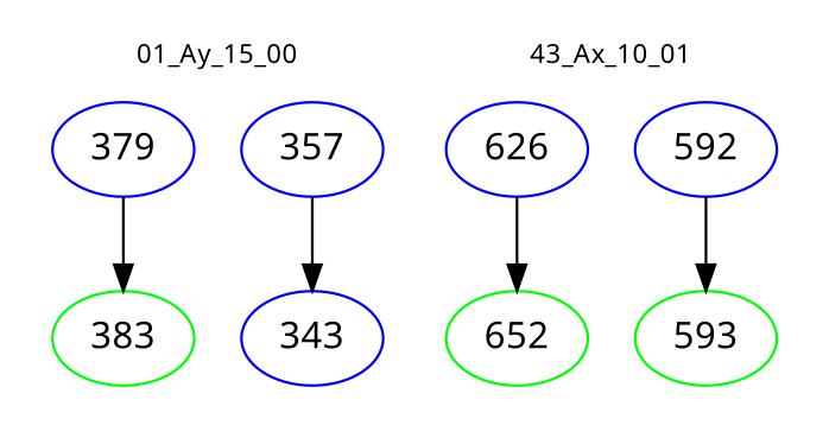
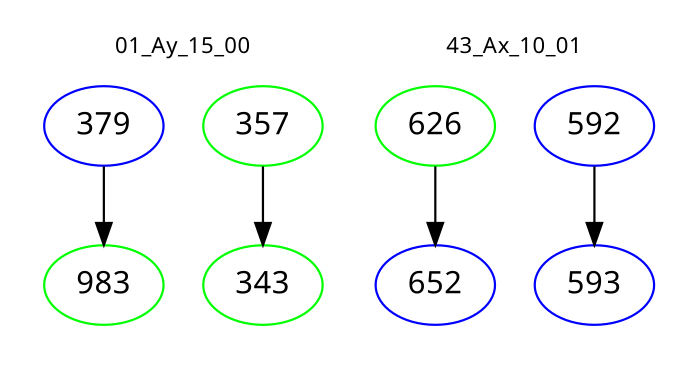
  digraph {
    fontname="Noto Sans"
    node [color=blue fontname="Noto Sans"]
    edge [color=black fontname="Noto Sans"]
-   n1 [label=357]
+   n1 [color=green label=357]
    n2 [label=379]
-   n3 [label=343]
-   n4 [color=green label=383]
+   n3 [color=green label=343]
+   n4 [color=green label=983]
    n5 [label=592]
-   n6 [label=626]
-   n7 [color=green label=593]
-   n8 [color=green label=652]
+   n6 [color=green label=626]
+   n7 [label=593]
+   n8 [label=652]
    subgraph cluster_1 {
      color=white
      fontsize=10
      label="01_Ay_15_00"
      n1
      n2
      n3
      n4
    }
    subgraph cluster_2 {
      color=white
      fontsize=10
      label="43_Ax_10_01"
      n5
      n6
      n7
      n8
    }
    n1 -> n3
    n2 -> n4
    n5 -> n7
    n6 -> n8
  }
